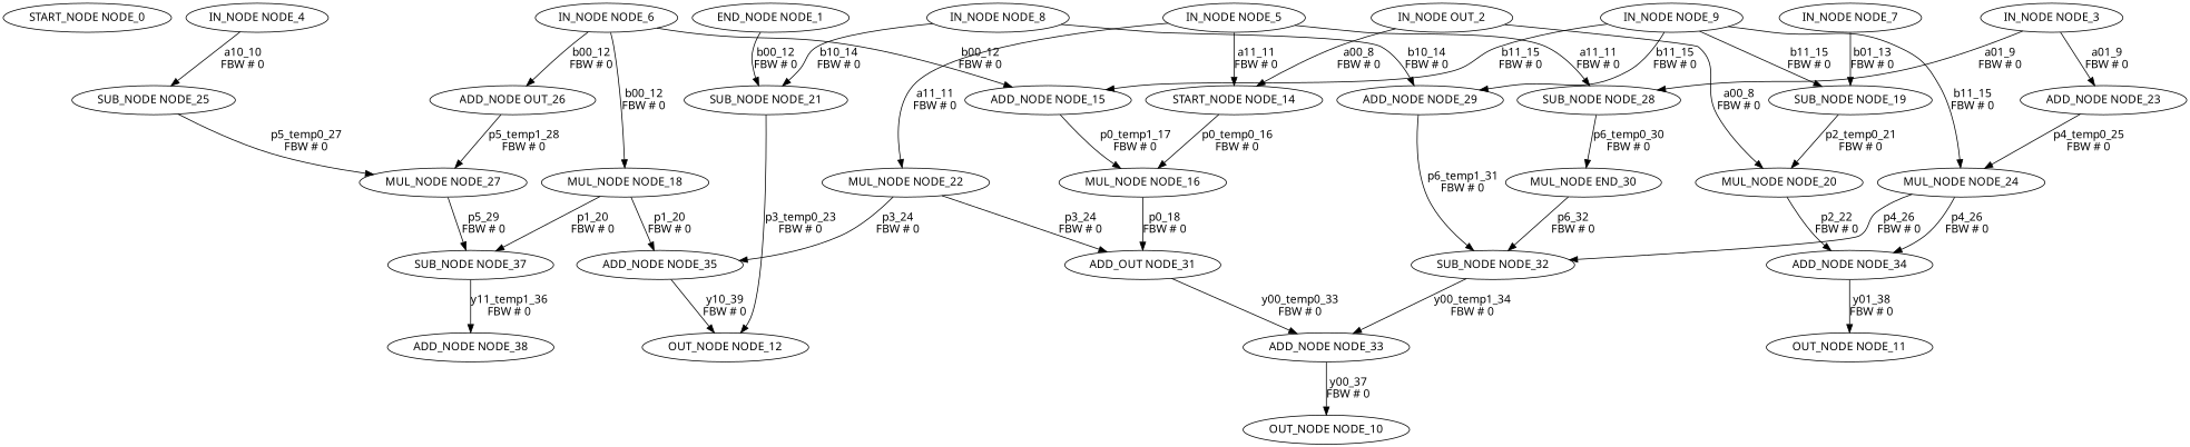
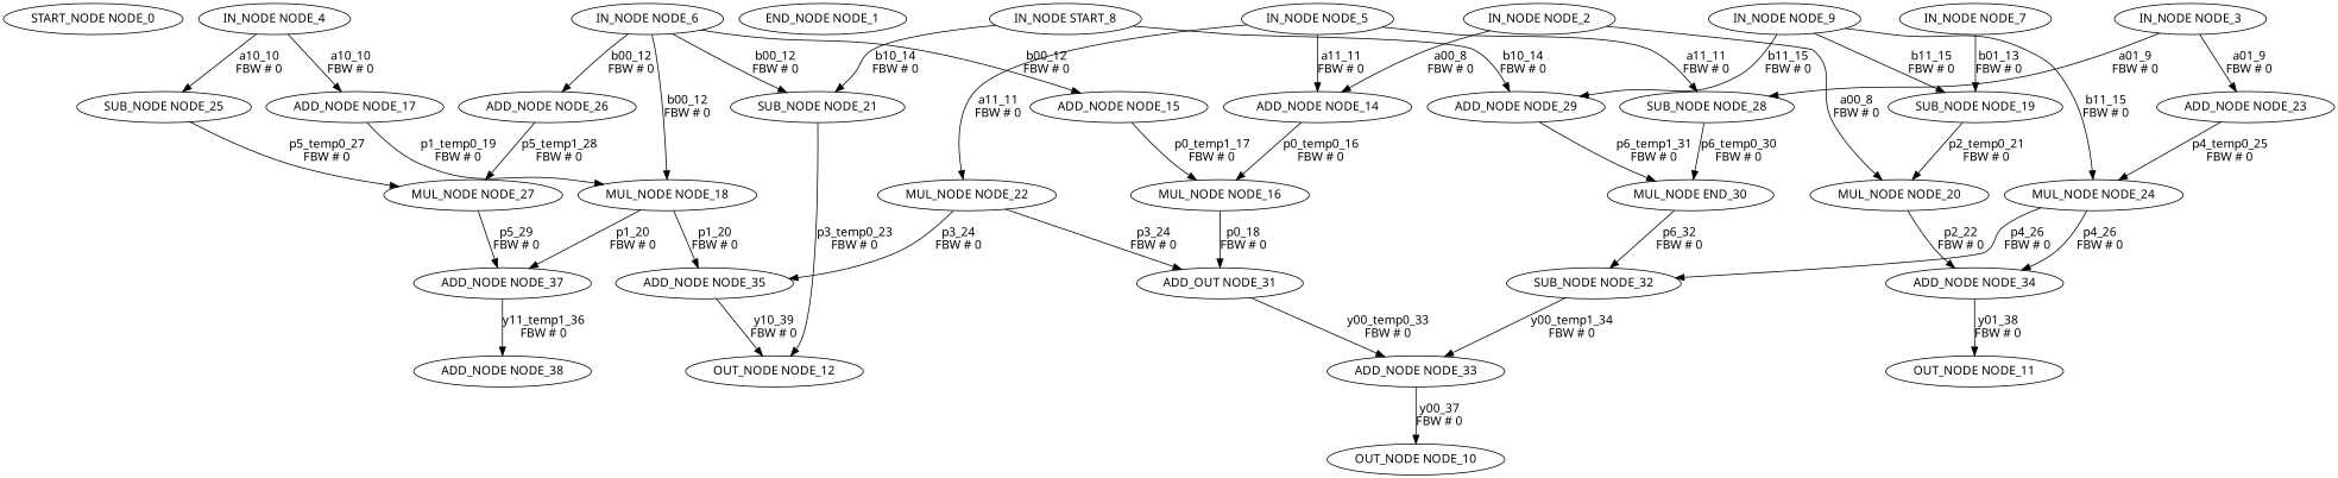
  digraph {
    fontname="Noto Sans"
    node [fontname="Noto Sans"]
    edge [fontname="Noto Sans"]
    n1 [label="START_NODE NODE_0"]
    n2 [label="END_NODE NODE_1"]
-   n3 [label="IN_NODE OUT_2"]
-   n4 [label="START_NODE NODE_14"]
+   n3 [label="IN_NODE NODE_2"]
+   n4 [label="ADD_NODE NODE_14"]
    n5 [label="MUL_NODE NODE_20"]
    n6 [label="MUL_NODE NODE_16"]
    n7 [label="ADD_NODE NODE_34"]
    n8 [label="ADD_NODE NODE_23"]
    n9 [label="MUL_NODE NODE_24"]
    n10 [label="SUB_NODE NODE_25"]
    n11 [label="MUL_NODE NODE_27"]
    n12 [label="IN_NODE NODE_3"]
    n13 [label="SUB_NODE NODE_28"]
    n14 [label="MUL_NODE END_30"]
    n15 [label="IN_NODE NODE_4"]
+   n16 [label="ADD_NODE NODE_17"]
    n17 [label="MUL_NODE NODE_18"]
    n18 [label="IN_NODE NODE_5"]
    n19 [label="MUL_NODE NODE_22"]
    n20 [label="ADD_NODE NODE_35"]
    n21 [label="ADD_OUT NODE_31"]
    n22 [label="IN_NODE NODE_6"]
    n23 [label="ADD_NODE NODE_15"]
    n24 [label="SUB_NODE NODE_21"]
-   n25 [label="ADD_NODE OUT_26"]
-   n26 [label="SUB_NODE NODE_37"]
+   n25 [label="ADD_NODE NODE_26"]
+   n26 [label="ADD_NODE NODE_37"]
    n27 [label="OUT_NODE NODE_12"]
    n28 [label="IN_NODE NODE_7"]
    n29 [label="SUB_NODE NODE_19"]
-   n30 [label="IN_NODE NODE_8"]
+   n30 [label="IN_NODE START_8"]
    n31 [label="ADD_NODE NODE_29"]
    n32 [label="IN_NODE NODE_9"]
    n33 [label="SUB_NODE NODE_32"]
    n34 [label="OUT_NODE NODE_10"]
    n35 [label="ADD_NODE NODE_33"]
    n36 [label="OUT_NODE NODE_11"]
    n37 [label="ADD_NODE NODE_38"]
    n3 -> n4 [label="a00_8\nFBW # 0"]
    n3 -> n5 [label="a00_8\nFBW # 0"]
    n4 -> n6 [label="p0_temp0_16\nFBW # 0"]
    n5 -> n7 [label="p2_22\nFBW # 0"]
    n6 -> n21 [label="p0_18\nFBW # 0"]
    n7 -> n36 [label="y01_38\nFBW # 0"]
    n8 -> n9 [label="p4_temp0_25\nFBW # 0"]
    n9 -> n7 [label="p4_26\nFBW # 0"]
    n9 -> n33 [label="p4_26\nFBW # 0"]
    n10 -> n11 [label="p5_temp0_27\nFBW # 0"]
    n11 -> n26 [label="p5_29\nFBW # 0"]
    n12 -> n8 [label="a01_9\nFBW # 0"]
    n12 -> n13 [label="a01_9\nFBW # 0"]
    n13 -> n14 [label="p6_temp0_30\nFBW # 0"]
    n14 -> n33 [label="p6_32\nFBW # 0"]
    n15 -> n10 [label="a10_10\nFBW # 0"]
+   n15 -> n16 [label="a10_10\nFBW # 0"]
+   n16 -> n17 [label="p1_temp0_19\nFBW # 0"]
    n17 -> n20 [label="p1_20\nFBW # 0"]
    n17 -> n26 [label="p1_20\nFBW # 0"]
    n18 -> n4 [label="a11_11\nFBW # 0"]
    n18 -> n13 [label="a11_11\nFBW # 0"]
    n18 -> n19 [label="a11_11\nFBW # 0"]
    n19 -> n20 [label="p3_24\nFBW # 0"]
    n19 -> n21 [label="p3_24\nFBW # 0"]
    n20 -> n27 [label="y10_39\nFBW # 0"]
    n21 -> n35 [label="y00_temp0_33\nFBW # 0"]
    n22 -> n17 [label="b00_12\nFBW # 0"]
    n22 -> n23 [label="b00_12\nFBW # 0"]
-   n2 -> n24 [label="b00_12\nFBW # 0"]
+   n22 -> n24 [label="b00_12\nFBW # 0"]
    n22 -> n25 [label="b00_12\nFBW # 0"]
    n23 -> n6 [label="p0_temp1_17\nFBW # 0"]
    n24 -> n27 [label="p3_temp0_23\nFBW # 0"]
    n25 -> n11 [label="p5_temp1_28\nFBW # 0"]
    n26 -> n37 [label="y11_temp1_36\nFBW # 0"]
    n28 -> n29 [label="b01_13\nFBW # 0"]
    n29 -> n5 [label="p2_temp0_21\nFBW # 0"]
    n30 -> n24 [label="b10_14\nFBW # 0"]
    n30 -> n31 [label="b10_14\nFBW # 0"]
-   n31 -> n33 [label="p6_temp1_31\nFBW # 0"]
+   n31 -> n14 [label="p6_temp1_31\nFBW # 0"]
    n32 -> n9 [label="b11_15\nFBW # 0"]
-   n32 -> n23 [label="b11_15\nFBW # 0"]
    n32 -> n29 [label="b11_15\nFBW # 0"]
    n32 -> n31 [label="b11_15\nFBW # 0"]
    n33 -> n35 [label="y00_temp1_34\nFBW # 0"]
    n35 -> n34 [label="y00_37\nFBW # 0"]
  }
